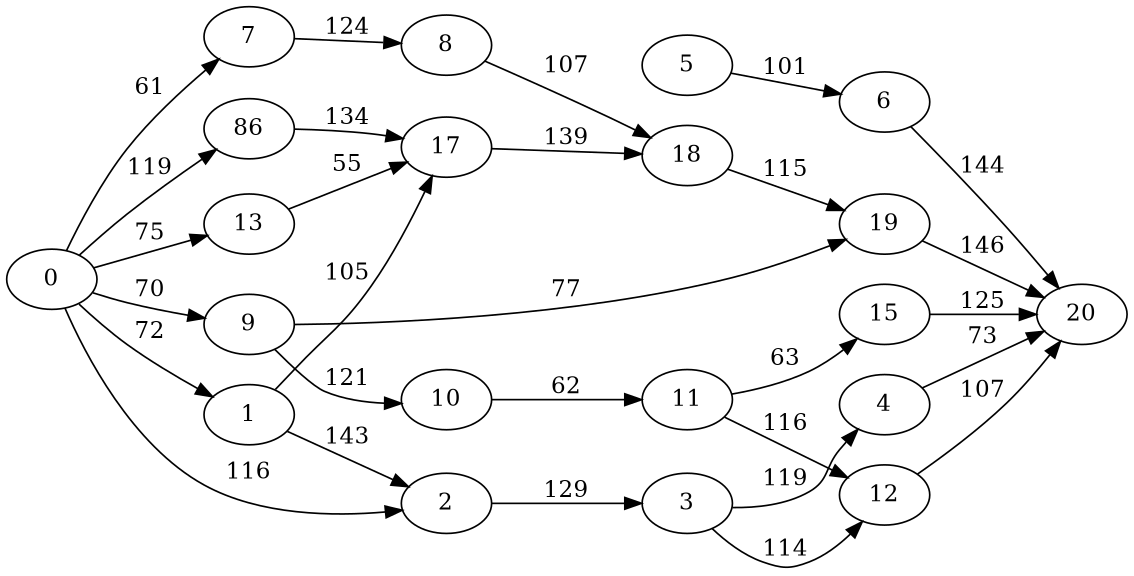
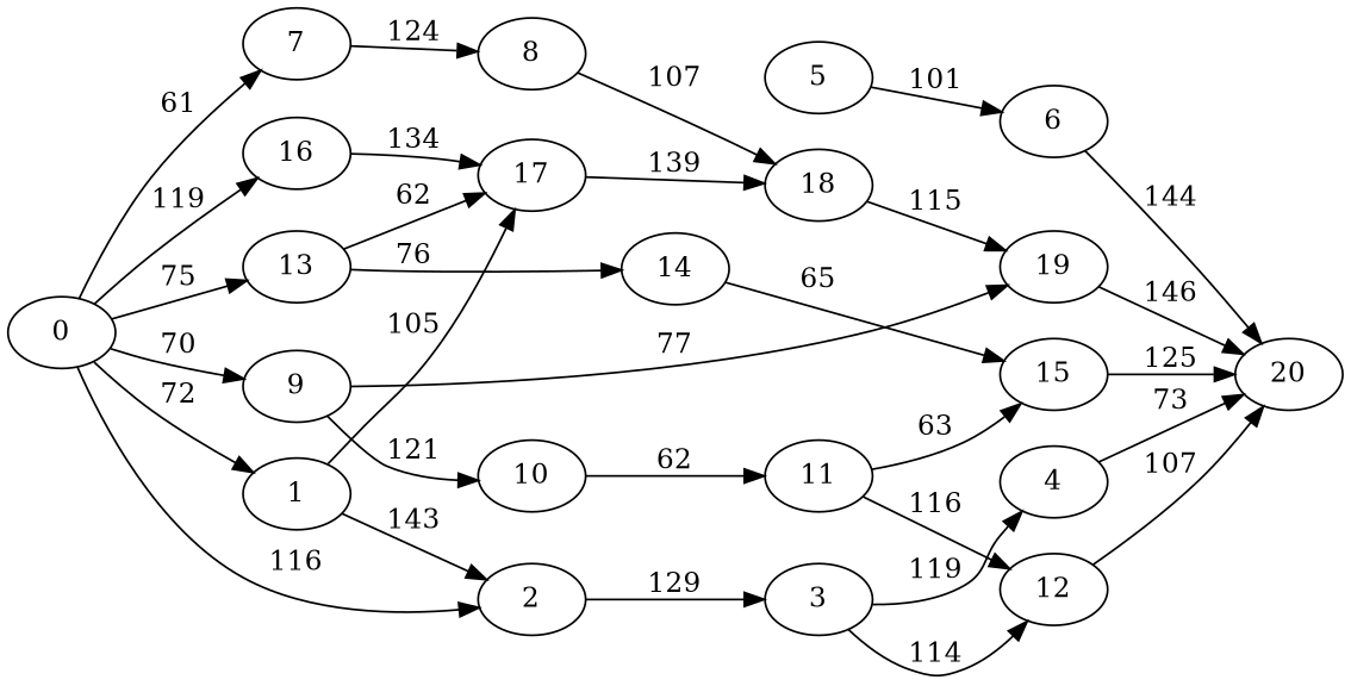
  digraph {
    rankdir=LR
    0
    1
    7
    9
    13
-   16 [label=86]
+   16
    2
    17
    5
    6
    8
    10
    19
+   14
    3
    18
    20
    11
    15
    4
    12
    0 -> 1 [label=72]
    0 -> 7 [label=61]
    0 -> 9 [label=70]
    0 -> 13 [label=75]
    0 -> 16 [label=119]
    0 -> 2 [label=116]
    1 -> 2 [label=143]
    1 -> 17 [label=105]
    7 -> 8 [label=124]
    9 -> 10 [label=121]
    9 -> 19 [label=77]
-   13 -> 17 [label=55]
+   13 -> 17 [label=62]
+   13 -> 14 [label=76]
    16 -> 17 [label=134]
    2 -> 3 [label=129]
    17 -> 18 [label=139]
    5 -> 6 [label=101]
    6 -> 20 [label=144]
    8 -> 18 [label=107]
    10 -> 11 [label=62]
    19 -> 20 [label=146]
+   14 -> 15 [label=65]
    3 -> 4 [label=119]
    3 -> 12 [label=114]
    18 -> 19 [label=115]
    11 -> 15 [label=63]
    11 -> 12 [label=116]
    15 -> 20 [label=125]
    4 -> 20 [label=73]
    12 -> 20 [label=107]
  }
